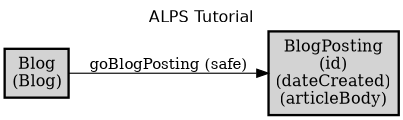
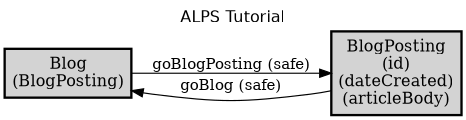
  digraph {
    fontname=Helvetica
    label="ALPS Tutorial"
    labelloc=t
    rankdir=LR
    node [fillcolor=lightgray margin=0.02 shape=box style="bold,filled"]
    edge [fontsize=13]
-   n1 [label=<<table cellspacing="0" cellpadding="5" border="0"><tr><td>Blog<br />(Blog)<br /></td></tr></table>>]
+   n1 [label=<<table cellspacing="0" cellpadding="5" border="0"><tr><td>Blog<br />(BlogPosting)<br /></td></tr></table>>]
    n2 [label=<<table cellspacing="0" cellpadding="5" border="0"><tr><td>BlogPosting<br />(id)<br />(dateCreated)<br />(articleBody)<br /></td></tr></table>>]
    n1 -> n2 [label=<goBlogPosting (safe)>]
+   n2 -> n1 [label=<goBlog (safe)>]
  }
